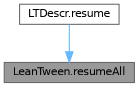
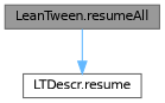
  digraph {
    rankdir=TB
    node [fontname=Helvetica fontsize=10 shape=box style=filled]
    n1 [color=gray40 fillcolor=grey60 fontcolor=black height=0.2 label="LeanTween.resumeAll" width=0.4]
    n2 [color=grey40 fillcolor=white height=0.2 label="LTDescr.resume" width=0.4]
-   n2 -> n1 [color=steelblue1 fontname=Helvetica fontsize=10 labelfontname=Helvetica labelfontsize=10 style=solid]
+   n1 -> n2 [color=steelblue1 fontname=Helvetica fontsize=10 labelfontname=Helvetica labelfontsize=10 style=solid]
  }
